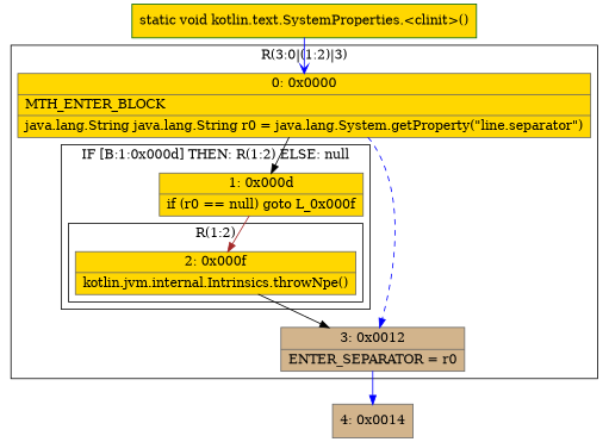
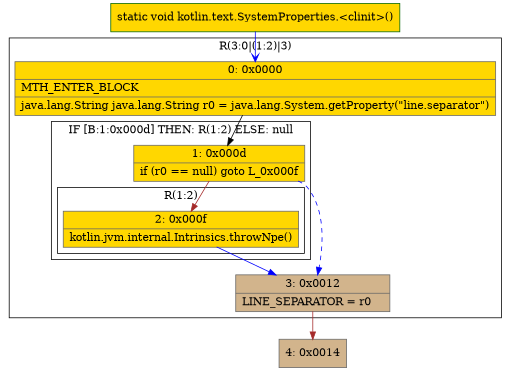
  digraph {
    node [color=gray40 fillcolor=gold shape=record style=filled]
    edge [arrowhead=normal color=black]
    n1 [label="{2\:\ 0x000f|kotlin.jvm.internal.Intrinsics.throwNpe()\l}"]
    n2 [label="{1\:\ 0x000d|if (r0 == null) goto L_0x000f\l}"]
    n3 [label="{0\:\ 0x0000|MTH_ENTER_BLOCK\l|java.lang.String java.lang.String r0 = java.lang.System.getProperty(\"line.separator\")\l}"]
-   n4 [fillcolor=tan label="{3\:\ 0x0012|ENTER_SEPARATOR = r0\l}"]
+   n4 [fillcolor=tan label="{3\:\ 0x0012|LINE_SEPARATOR = r0\l}"]
    n5 [fillcolor=tan label="{4\:\ 0x0014}"]
    n6 [color=darkgreen label="{static void kotlin.text.SystemProperties.\<clinit\>() }"]
    subgraph cluster_1 {
      label="R(3:0|(1:2)|3)"
      n3
      n4
      subgraph cluster_2 {
        label="IF [B:1:0x000d] THEN: R(1:2) ELSE: null"
        n2
        subgraph cluster_3 {
          label="R(1:2)"
          n1
        }
      }
    }
-   n1 -> n4
+   n1 -> n4 [color=blue]
    n2 -> n1 [color=brown]
-   n3 -> n4 [color=blue style=dashed]
+   n2 -> n4 [color=blue style=dashed]
    n3 -> n2
-   n4 -> n5 [color=blue]
+   n4 -> n5 [color=brown]
    n6 -> n3 [arrowhead=vee color=blue]
  }
